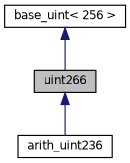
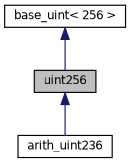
  digraph {
    node [color=black fillcolor=white fontname=Helvetica fontsize=10 shape=record style=filled]
    edge [color=midnightblue dir=back fontname=Helvetica fontsize=10 labelfontname=Helvetica labelfontsize=10 style=solid]
-   n1 [fillcolor=grey75 fontcolor=black height=0.2 label=uint266 width=0.4]
+   n1 [fillcolor=grey75 fontcolor=black height=0.2 label=uint256 width=0.4]
    n2 [height=0.2 label=arith_uint236 width=0.4]
    n3 [height=0.2 label="base_uint\< 256 \>" width=0.4]
    n1 -> n2
    n3 -> n1
  }
